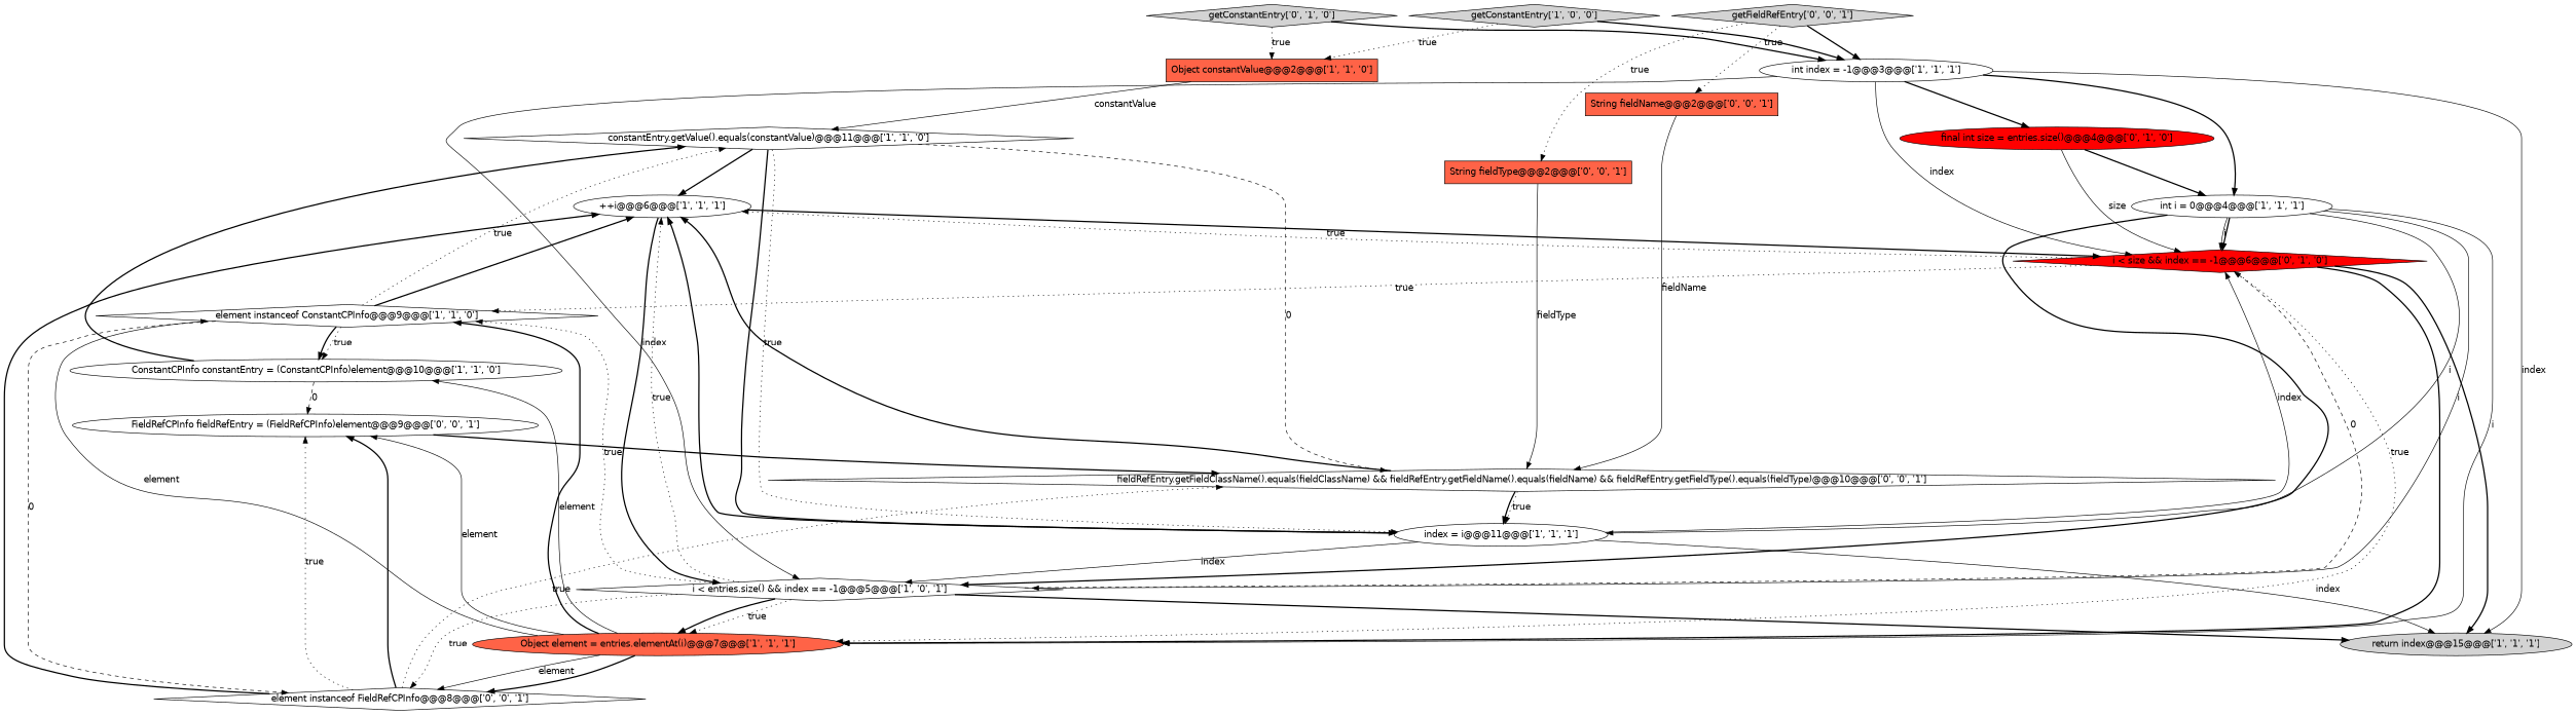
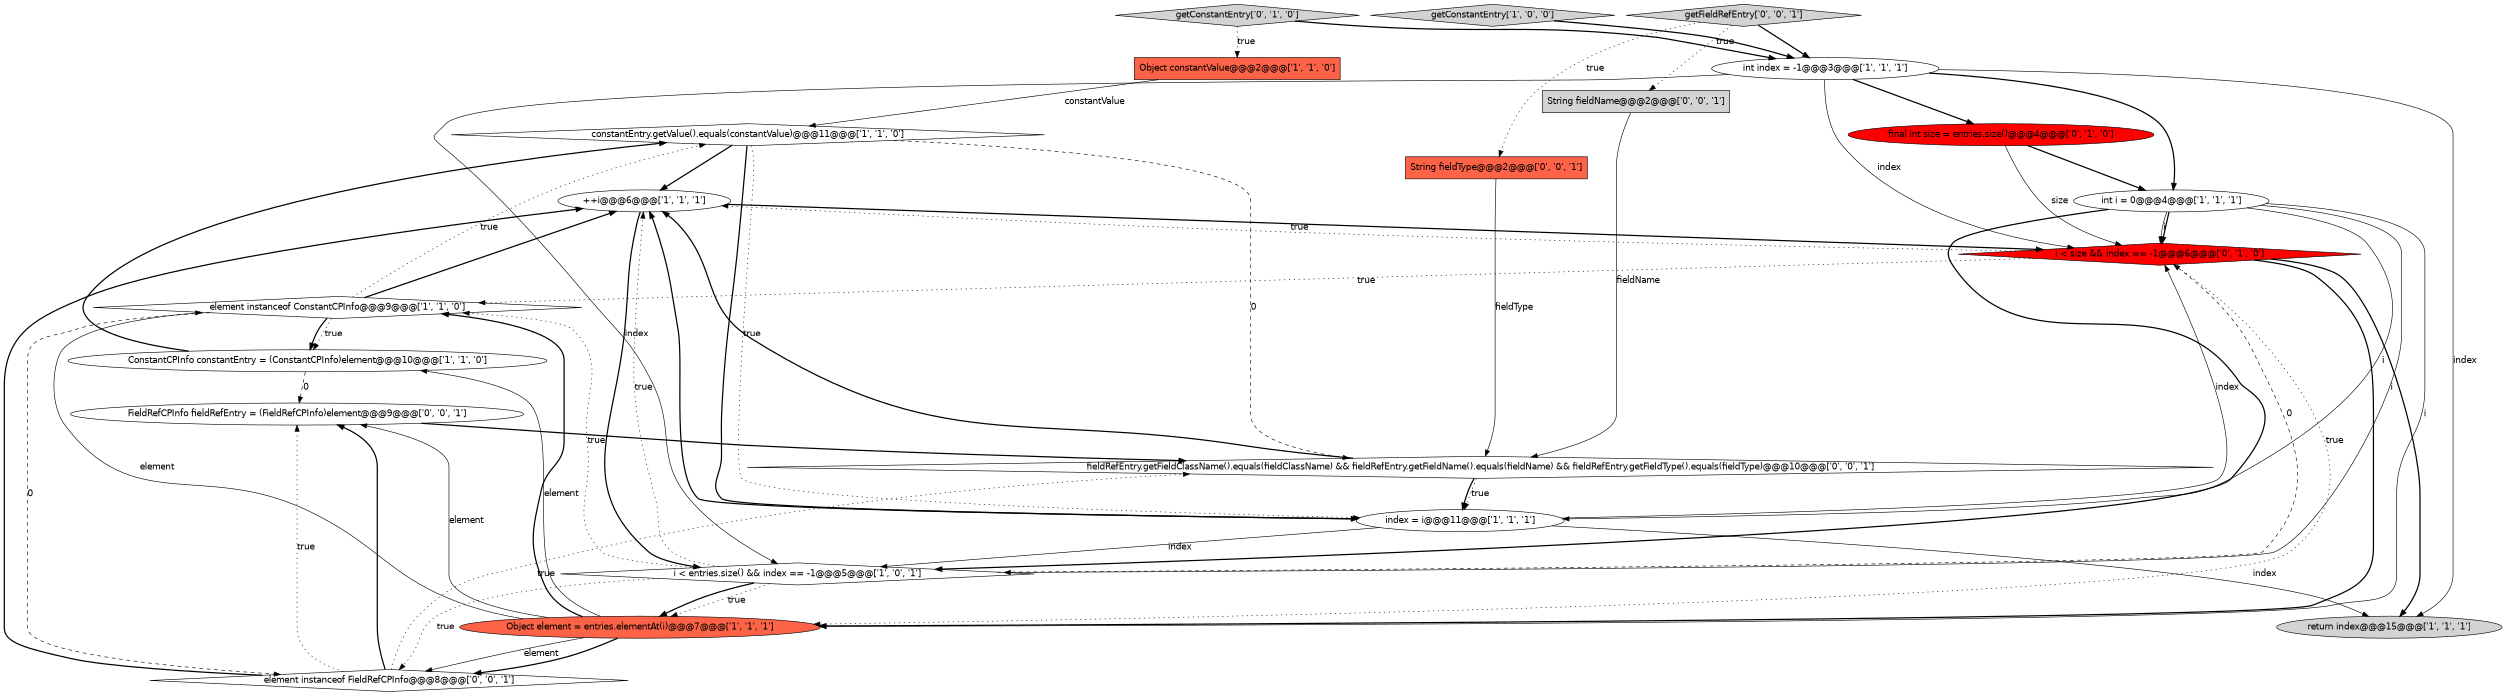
  digraph {
    fontname="DejaVu Sans"
    node [fillcolor=white fontname="DejaVu Sans" shape=diamond style=filled]
    edge [fontname="DejaVu Sans" style=bold]
    n1 [label="constantEntry.getValue().equals(constantValue)@@@11@@@['1', '1', '0']"]
    n2 [label="++i@@@6@@@['1', '1', '1']" shape=ellipse]
    n3 [label="index = i@@@11@@@['1', '1', '1']" shape=ellipse]
    n4 [label="fieldRefEntry.getFieldClassName().equals(fieldClassName) && fieldRefEntry.getFieldName().equals(fieldName) && fieldRefEntry.getFieldType().equals(fieldType)@@@10@@@['0', '0', '1']"]
    n5 [fillcolor=red label="i < size && index == -1@@@6@@@['0', '1', '0']"]
    n6 [label="i < entries.size() && index == -1@@@5@@@['1', '0', '1']"]
    n7 [fillcolor=lightgray label="return index@@@15@@@['1', '1', '1']" shape=ellipse]
    n8 [label="int index = -1@@@3@@@['1', '1', '1']" shape=ellipse]
    n9 [label="int i = 0@@@4@@@['1', '1', '1']" shape=ellipse]
    n10 [fillcolor=red label="final int size = entries.size()@@@4@@@['0', '1', '0']" shape=ellipse]
    n11 [fillcolor=tomato label="Object element = entries.elementAt(i)@@@7@@@['1', '1', '1']" shape=ellipse]
    n12 [label="element instanceof ConstantCPInfo@@@9@@@['1', '1', '0']"]
    n13 [label="element instanceof FieldRefCPInfo@@@8@@@['0', '0', '1']"]
    n14 [label="FieldRefCPInfo fieldRefEntry = (FieldRefCPInfo)element@@@9@@@['0', '0', '1']" shape=ellipse]
    n15 [label="ConstantCPInfo constantEntry = (ConstantCPInfo)element@@@10@@@['1', '1', '0']" shape=ellipse]
    n16 [fillcolor=lightgray label="getFieldRefEntry['0', '0', '1']"]
-   n17 [fillcolor=tomato label="String fieldName@@@2@@@['0', '0', '1']" shape=box]
+   n17 [fillcolor=lightgray label="String fieldName@@@2@@@['0', '0', '1']" shape=box]
    n18 [fillcolor=tomato label="String fieldType@@@2@@@['0', '0', '1']" shape=box]
    n19 [fillcolor=tomato label="Object constantValue@@@2@@@['1', '1', '0']" shape=box]
    n20 [fillcolor=lightgray label="getConstantEntry['0', '1', '0']"]
    n21 [fillcolor=lightgray label="getConstantEntry['1', '0', '0']"]
    n1 -> n2
    n1 -> n3
    n1 -> n3 [label=true style=dotted]
    n1 -> n4 [label=0 style=dashed]
    n2 -> n5
    n2 -> n6
    n3 -> n2
    n3 -> n5 [label=index style=solid]
    n3 -> n6 [label=index style=solid]
    n3 -> n7 [label=index style=solid]
    n4 -> n2
    n4 -> n3 [label=true style=dotted]
    n4 -> n3
    n5 -> n2 [label=true style=dotted]
    n5 -> n7
    n5 -> n11
    n5 -> n11 [label=true style=dotted]
    n5 -> n12 [label=true style=dotted]
    n6 -> n2 [label=true style=dotted]
    n6 -> n5 [label=0 style=dashed]
-   n6 -> n7
    n6 -> n11 [label=true style=dotted]
    n6 -> n11
    n6 -> n12 [label=true style=dotted]
    n6 -> n13 [label=true style=dotted]
    n8 -> n5 [label=index style=solid]
    n8 -> n6 [label=index style=solid]
    n8 -> n7 [label=index style=solid]
    n8 -> n9
    n8 -> n10
    n9 -> n3 [label=i style=solid]
    n9 -> n5
    n9 -> n5 [label=i style=solid]
    n9 -> n6 [label=i style=solid]
    n9 -> n6
    n9 -> n11 [label=i style=solid]
    n10 -> n5 [label=size style=solid]
    n10 -> n9
    n11 -> n12 [label=element style=solid]
    n11 -> n12
    n11 -> n13
    n11 -> n13 [label=element style=solid]
    n11 -> n14 [label=element style=solid]
    n11 -> n15 [label=element style=solid]
    n12 -> n1 [label=true style=dotted]
    n12 -> n2
    n12 -> n13 [label=0 style=dashed]
    n12 -> n15 [label=true style=dotted]
    n12 -> n15
    n13 -> n2
    n13 -> n4 [label=true style=dotted]
    n13 -> n14
    n13 -> n14 [label=true style=dotted]
    n14 -> n4
    n15 -> n1
    n15 -> n14 [label=0 style=dashed]
    n16 -> n8
    n16 -> n17 [label=true style=dotted]
    n16 -> n18 [label=true style=dotted]
    n17 -> n4 [label=fieldName style=solid]
    n18 -> n4 [label=fieldType style=solid]
    n19 -> n1 [label=constantValue style=solid]
    n20 -> n8
    n20 -> n19 [label=true style=dotted]
    n21 -> n8
-   n21 -> n19 [label=true style=dotted]
  }
